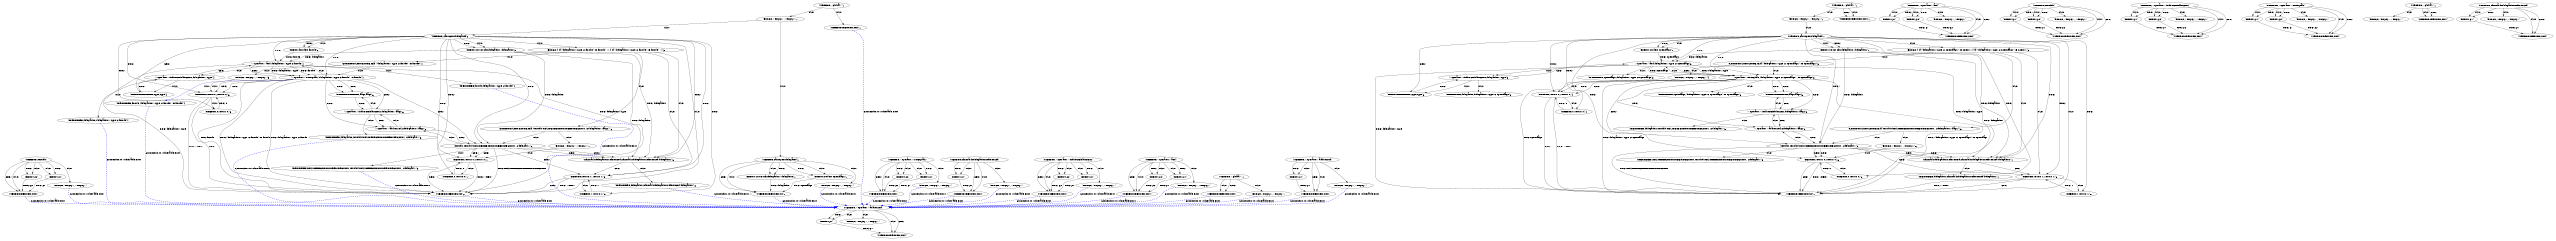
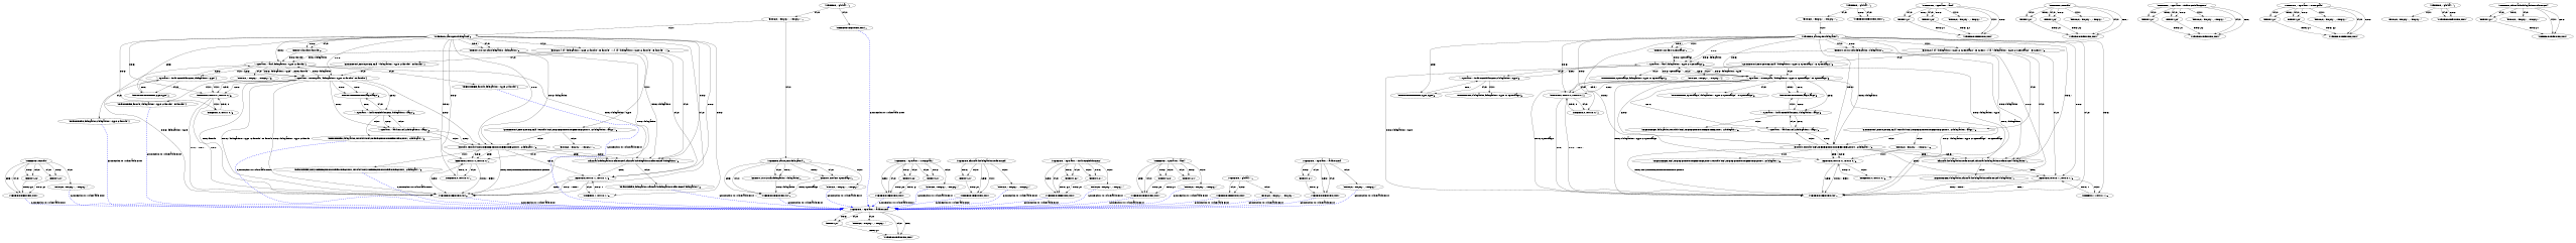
  digraph {
    n1 [label=<(METHOD,&lt;operator&gt;.addressOf)>]
    n2 [label=<(PARAM,p1)>]
    n3 [label=<(BLOCK,&lt;empty&gt;,&lt;empty&gt;)>]
    n4 [label=<(METHOD_RETURN,ANY)>]
    n5 [label=<(METHOD,&lt;global&gt;)<SUB>1</SUB>>]
    n6 [label=<(BLOCK,&lt;empty&gt;,&lt;empty&gt;)<SUB>1</SUB>>]
    n7 [label=<(METHOD_RETURN,ANY)<SUB>1</SUB>>]
    n8 [label=<(METHOD,can_open_delegated)<SUB>1</SUB>>]
    n9 [label=<(PARAM,struct nfs_delegation *delegation)<SUB>1</SUB>>]
    n10 [label=<(PARAM,mode_t open_flags)<SUB>1</SUB>>]
    n11 [label=<(BLOCK,{ 	if ((delegation-&gt;type &amp; open_flags) != open_...,{ 	if ((delegation-&gt;type &amp; open_flags) != open_...)<SUB>2</SUB>>]
    n12 [label=<(&lt;operator&gt;.notEquals,(delegation-&gt;type &amp; open_flags) != open_flags)<SUB>3</SUB>>]
    n13 [label=<(&lt;operator&gt;.and,delegation-&gt;type &amp; open_flags)<SUB>3</SUB>>]
    n14 [label=<(FIELD_IDENTIFIER,type,type)<SUB>3</SUB>>]
    n15 [label=<(RETURN,return 0;,return 0;)<SUB>4</SUB>>]
    n16 [label=<(LITERAL,0,return 0;)<SUB>4</SUB>>]
    n17 [label=<(test_bit,test_bit(NFS_DELEGATION_NEED_RECLAIM, &amp;delegati...)<SUB>5</SUB>>]
    n18 [label=<(RETURN,return 0;,return 0;)<SUB>6</SUB>>]
    n19 [label=<(LITERAL,0,return 0;)<SUB>6</SUB>>]
    n20 [label=<(nfs_mark_delegation_referenced,nfs_mark_delegation_referenced(delegation))<SUB>7</SUB>>]
    n21 [label=<(RETURN,return 1;,return 1;)<SUB>8</SUB>>]
    n22 [label=<(LITERAL,1,return 1;)<SUB>8</SUB>>]
    n23 [label=<(METHOD_RETURN,int)<SUB>1</SUB>>]
    n24 [label=<(CONTROL_STRUCTURE,IF,if ((delegation-&gt;type &amp; open_flags) != open_flags))<SUB>3</SUB>>]
    n25 [label=<(CONTROL_STRUCTURE,IF,if (test_bit(NFS_DELEGATION_NEED_RECLAIM, &amp;delegation-&gt;flags)))<SUB>5</SUB>>]
    n26 [label=<(IDENTIFIER,open_flags,(delegation-&gt;type &amp; open_flags) != open_flags)<SUB>3</SUB>>]
    n27 [label=<(&lt;operator&gt;.addressOf,&amp;delegation-&gt;flags)<SUB>5</SUB>>]
    n28 [label=<(&lt;operator&gt;.indirectFieldAccess,delegation-&gt;flags)<SUB>5</SUB>>]
    n29 [label=<(FIELD_IDENTIFIER,flags,flags)<SUB>5</SUB>>]
    n30 [label=<(&lt;operator&gt;.indirectFieldAccess,delegation-&gt;type)<SUB>3</SUB>>]
    n31 [label=<(IDENTIFIER,open_flags,delegation-&gt;type &amp; open_flags)<SUB>3</SUB>>]
    n32 [label=<(IDENTIFIER,NFS_DELEGATION_NEED_RECLAIM,test_bit(NFS_DELEGATION_NEED_RECLAIM, &amp;delegati...)<SUB>5</SUB>>]
    n33 [label=<(IDENTIFIER,delegation,nfs_mark_delegation_referenced(delegation))<SUB>7</SUB>>]
    n34 [label=<(BLOCK,&lt;empty&gt;,&lt;empty&gt;)<SUB>4</SUB>>]
    n35 [label=<(BLOCK,&lt;empty&gt;,&lt;empty&gt;)<SUB>6</SUB>>]
    n36 [label=<(IDENTIFIER,delegation,test_bit(NFS_DELEGATION_NEED_RECLAIM, &amp;delegati...)<SUB>5</SUB>>]
    n37 [label=<(IDENTIFIER,delegation,delegation-&gt;type &amp; open_flags)<SUB>3</SUB>>]
    n38 [label=<(METHOD,&lt;operator&gt;.and)>]
    n39 [label=<(PARAM,p1)>]
    n40 [label=<(PARAM,p2)>]
    n41 [label=<(BLOCK,&lt;empty&gt;,&lt;empty&gt;)>]
    n42 [label=<(METHOD_RETURN,ANY)>]
    n43 [label=<(METHOD,test_bit)>]
    n44 [label=<(PARAM,p1)>]
    n45 [label=<(PARAM,p2)>]
    n46 [label=<(BLOCK,&lt;empty&gt;,&lt;empty&gt;)>]
    n47 [label=<(METHOD_RETURN,ANY)>]
    n48 [label=<(METHOD,&lt;operator&gt;.indirectFieldAccess)>]
    n49 [label=<(PARAM,p1)>]
    n50 [label=<(PARAM,p2)>]
    n51 [label=<(BLOCK,&lt;empty&gt;,&lt;empty&gt;)>]
    n52 [label=<(METHOD_RETURN,ANY)>]
    n53 [label=<(METHOD,&lt;operator&gt;.notEquals)>]
    n54 [label=<(PARAM,p1)>]
    n55 [label=<(PARAM,p2)>]
    n56 [label=<(BLOCK,&lt;empty&gt;,&lt;empty&gt;)>]
    n57 [label=<(METHOD_RETURN,ANY)>]
    n58 [label=<(METHOD,&lt;global&gt;)<SUB>1</SUB>>]
    n59 [label=<(BLOCK,&lt;empty&gt;,&lt;empty&gt;)>]
    n60 [label=<(METHOD_RETURN,ANY)>]
    n61 [label=<(METHOD,nfs_mark_delegation_referenced)>]
    n62 [label=<(PARAM,p1)>]
    n63 [label=<(BLOCK,&lt;empty&gt;,&lt;empty&gt;)>]
    n64 [label=<(METHOD_RETURN,ANY)>]
    n65 [label=<(METHOD,test_bit)>]
    n66 [label=<(PARAM,p1)>]
    n67 [label=<(PARAM,p2)>]
    n68 [label=<(BLOCK,&lt;empty&gt;,&lt;empty&gt;)>]
    n69 [label=<(METHOD_RETURN,ANY)>]
    n70 [label=<(METHOD,&lt;global&gt;)<SUB>1</SUB>>]
    n71 [label=<(BLOCK,&lt;empty&gt;,&lt;empty&gt;)<SUB>1</SUB>>]
    n72 [label=<(METHOD_RETURN,ANY)<SUB>1</SUB>>]
    n73 [label=<(METHOD,can_open_delegated)<SUB>1</SUB>>]
    n74 [label=<(METHOD,can_open_delegated)<SUB>2</SUB>>]
    n75 [label=<(PARAM,struct nfs_delegation *delegation)<SUB>1</SUB>>]
    n76 [label=<(PARAM,mode_t open_flags)<SUB>1</SUB>>]
    n77 [label=<(BLOCK,&lt;empty&gt;,&lt;empty&gt;)>]
    n78 [label=<(METHOD_RETURN,int)<SUB>1</SUB>>]
    n79 [label=<(PARAM,struct nfs_delegation *delegation)<SUB>2</SUB>>]
    n80 [label=<(PARAM,fmode_t fmode)<SUB>2</SUB>>]
    n81 [label=<(BLOCK,{ 	if ((delegation-&gt;type &amp; fmode) != fmode)  		...,{ 	if ((delegation-&gt;type &amp; fmode) != fmode)  		...)<SUB>3</SUB>>]
    n82 [label=<(&lt;operator&gt;.notEquals,(delegation-&gt;type &amp; fmode) != fmode)<SUB>4</SUB>>]
    n83 [label=<(&lt;operator&gt;.and,delegation-&gt;type &amp; fmode)<SUB>4</SUB>>]
    n84 [label=<(FIELD_IDENTIFIER,type,type)<SUB>4</SUB>>]
    n85 [label=<(RETURN,return 0;,return 0;)<SUB>5</SUB>>]
    n86 [label=<(LITERAL,0,return 0;)<SUB>5</SUB>>]
    n87 [label=<(test_bit,test_bit(NFS_DELEGATION_NEED_RECLAIM, &amp;delegati...)<SUB>6</SUB>>]
    n88 [label=<(RETURN,return 0;,return 0;)<SUB>7</SUB>>]
    n89 [label=<(LITERAL,0,return 0;)<SUB>7</SUB>>]
    n90 [label=<(nfs_mark_delegation_referenced,nfs_mark_delegation_referenced(delegation))<SUB>8</SUB>>]
    n91 [label=<(RETURN,return 1;,return 1;)<SUB>9</SUB>>]
    n92 [label=<(LITERAL,1,return 1;)<SUB>9</SUB>>]
    n93 [label=<(METHOD_RETURN,int)<SUB>2</SUB>>]
    n94 [label=<(CONTROL_STRUCTURE,IF,if ((delegation-&gt;type &amp; fmode) != fmode))<SUB>4</SUB>>]
    n95 [label=<(CONTROL_STRUCTURE,IF,if (test_bit(NFS_DELEGATION_NEED_RECLAIM, &amp;delegation-&gt;flags)))<SUB>6</SUB>>]
    n96 [label=<(IDENTIFIER,fmode,(delegation-&gt;type &amp; fmode) != fmode)<SUB>4</SUB>>]
    n97 [label=<(&lt;operator&gt;.addressOf,&amp;delegation-&gt;flags)<SUB>6</SUB>>]
    n98 [label=<(&lt;operator&gt;.indirectFieldAccess,delegation-&gt;flags)<SUB>6</SUB>>]
    n99 [label=<(FIELD_IDENTIFIER,flags,flags)<SUB>6</SUB>>]
    n100 [label=<(&lt;operator&gt;.indirectFieldAccess,delegation-&gt;type)<SUB>4</SUB>>]
    n101 [label=<(IDENTIFIER,fmode,delegation-&gt;type &amp; fmode)<SUB>4</SUB>>]
    n102 [label=<(IDENTIFIER,NFS_DELEGATION_NEED_RECLAIM,test_bit(NFS_DELEGATION_NEED_RECLAIM, &amp;delegati...)<SUB>6</SUB>>]
    n103 [label=<(IDENTIFIER,delegation,nfs_mark_delegation_referenced(delegation))<SUB>8</SUB>>]
    n104 [label=<(BLOCK,&lt;empty&gt;,&lt;empty&gt;)<SUB>5</SUB>>]
    n105 [label=<(BLOCK,&lt;empty&gt;,&lt;empty&gt;)<SUB>7</SUB>>]
    n106 [label=<(IDENTIFIER,delegation,test_bit(NFS_DELEGATION_NEED_RECLAIM, &amp;delegati...)<SUB>6</SUB>>]
    n107 [label=<(IDENTIFIER,delegation,delegation-&gt;type &amp; fmode)<SUB>4</SUB>>]
    n108 [label=<(METHOD,&lt;operator&gt;.notEquals)>]
    n109 [label=<(PARAM,p1)>]
    n110 [label=<(PARAM,p2)>]
    n111 [label=<(BLOCK,&lt;empty&gt;,&lt;empty&gt;)>]
    n112 [label=<(METHOD_RETURN,ANY)>]
    n113 [label=<(METHOD,nfs_mark_delegation_referenced)>]
    n114 [label=<(PARAM,p1)>]
    n115 [label=<(BLOCK,&lt;empty&gt;,&lt;empty&gt;)>]
    n116 [label=<(METHOD_RETURN,ANY)>]
    n117 [label=<(METHOD,&lt;operator&gt;.indirectFieldAccess)>]
    n118 [label=<(PARAM,p1)>]
    n119 [label=<(PARAM,p2)>]
    n120 [label=<(BLOCK,&lt;empty&gt;,&lt;empty&gt;)>]
    n121 [label=<(METHOD_RETURN,ANY)>]
    n122 [label=<(METHOD,&lt;operator&gt;.and)>]
    n123 [label=<(PARAM,p1)>]
    n124 [label=<(PARAM,p2)>]
    n125 [label=<(BLOCK,&lt;empty&gt;,&lt;empty&gt;)>]
    n126 [label=<(METHOD_RETURN,ANY)>]
    n127 [label=<(METHOD,&lt;global&gt;)<SUB>1</SUB>>]
    n128 [label=<(BLOCK,&lt;empty&gt;,&lt;empty&gt;)>]
    n129 [label=<(METHOD_RETURN,ANY)>]
    n130 [label=<(METHOD,&lt;operator&gt;.addressOf)>]
    n131 [label=<(PARAM,p1)>]
    n132 [label=<(BLOCK,&lt;empty&gt;,&lt;empty&gt;)>]
    n133 [label=<(METHOD_RETURN,ANY)>]
    n1 -> n2 [label="AST: "]
    n1 -> n2 [label="DDG: "]
    n1 -> n3 [label="AST: "]
    n1 -> n4 [label="AST: "]
    n1 -> n4 [label="CFG: "]
    n2 -> n4 [label="DDG: p1"]
    n5 -> n6 [label="AST: "]
    n5 -> n7 [label="AST: "]
    n5 -> n7 [label="CFG: "]
    n6 -> n8 [label="AST: "]
    n8 -> n9 [label="AST: "]
    n8 -> n9 [label="DDG: "]
    n8 -> n10 [label="AST: "]
    n8 -> n10 [label="DDG: "]
    n8 -> n11 [label="AST: "]
    n8 -> n12 [label="DDG: "]
    n8 -> n13 [label="DDG: "]
    n8 -> n14 [label="CFG: "]
    n8 -> n15 [label="DDG: "]
    n8 -> n16 [label="DDG: "]
    n8 -> n17 [label="DDG: "]
    n8 -> n18 [label="DDG: "]
    n8 -> n19 [label="DDG: "]
    n8 -> n20 [label="DDG: "]
    n8 -> n21 [label="DDG: "]
    n8 -> n22 [label="DDG: "]
    n8 -> n23 [label="AST: "]
    n9 -> n13 [label="DDG: delegation"]
    n9 -> n17 [label="DDG: delegation"]
    n9 -> n20 [label="DDG: delegation"]
    n9 -> n23 [label="DDG: delegation"]
    n10 -> n13 [label="DDG: open_flags"]
    n11 -> n20 [label="AST: "]
    n11 -> n21 [label="AST: "]
    n11 -> n24 [label="AST: "]
    n11 -> n25 [label="AST: "]
    n12 -> n13 [label="AST: "]
    n12 -> n15 [label="CFG: "]
    n12 -> n15 [label="CDG: "]
    n12 -> n17 [label="CDG: "]
    n12 -> n23 [label="DDG: delegation-&gt;type &amp; open_flags"]
    n12 -> n23 [label="DDG: open_flags"]
    n12 -> n23 [label="DDG: (delegation-&gt;type &amp; open_flags) != open_flags"]
    n12 -> n26 [label="AST: "]
    n12 -> n27 [label="CDG: "]
    n12 -> n28 [label="CDG: "]
    n12 -> n29 [label="CFG: "]
    n12 -> n29 [label="CDG: "]
    n13 -> n12 [label="CFG: "]
    n13 -> n12 [label="DDG: delegation-&gt;type"]
    n13 -> n12 [label="DDG: open_flags"]
    n13 -> n20 [label="DDG: delegation-&gt;type"]
    n13 -> n23 [label="DDG: delegation-&gt;type"]
    n13 -> n30 [label="AST: "]
    n13 -> n31 [label="AST: "]
    n14 -> n30 [label="CFG: "]
    n15 -> n16 [label="AST: "]
    n15 -> n23 [label="CFG: "]
    n15 -> n23 [label="DDG: &lt;RET&gt;"]
    n16 -> n15 [label="DDG: 0"]
    n17 -> n18 [label="CFG: "]
    n17 -> n18 [label="CDG: "]
    n17 -> n20 [label="CFG: "]
    n17 -> n20 [label="CDG: "]
    n17 -> n21 [label="CDG: "]
    n17 -> n23 [label="DDG: NFS_DELEGATION_NEED_RECLAIM"]
    n17 -> n27 [label="AST: "]
    n17 -> n32 [label="AST: "]
    n18 -> n19 [label="AST: "]
    n18 -> n23 [label="CFG: "]
    n18 -> n23 [label="DDG: &lt;RET&gt;"]
    n19 -> n18 [label="DDG: 0"]
    n20 -> n21 [label="CFG: "]
    n20 -> n33 [label="AST: "]
    n21 -> n22 [label="AST: "]
    n21 -> n23 [label="CFG: "]
    n21 -> n23 [label="DDG: &lt;RET&gt;"]
    n22 -> n21 [label="DDG: 1"]
    n24 -> n12 [label="AST: "]
    n24 -> n34 [label="AST: "]
    n25 -> n17 [label="AST: "]
    n25 -> n35 [label="AST: "]
    n27 -> n17 [label="CFG: "]
    n27 -> n28 [label="AST: "]
    n28 -> n27 [label="CFG: "]
    n28 -> n29 [label="AST: "]
    n28 -> n36 [label="AST: "]
    n29 -> n28 [label="CFG: "]
    n30 -> n13 [label="CFG: "]
    n30 -> n14 [label="AST: "]
    n30 -> n37 [label="AST: "]
    n34 -> n15 [label="AST: "]
    n35 -> n18 [label="AST: "]
    n38 -> n39 [label="AST: "]
    n38 -> n39 [label="DDG: "]
    n38 -> n40 [label="AST: "]
    n38 -> n40 [label="DDG: "]
    n38 -> n41 [label="AST: "]
    n38 -> n42 [label="AST: "]
    n38 -> n42 [label="CFG: "]
    n39 -> n42 [label="DDG: p1"]
    n40 -> n42 [label="DDG: p2"]
    n43 -> n44 [label="AST: "]
    n43 -> n44 [label="DDG: "]
    n43 -> n45 [label="AST: "]
    n43 -> n45 [label="DDG: "]
    n43 -> n46 [label="AST: "]
    n43 -> n47 [label="AST: "]
    n43 -> n47 [label="CFG: "]
    n44 -> n47 [label="DDG: p1"]
    n45 -> n47 [label="DDG: p2"]
    n48 -> n49 [label="AST: "]
    n48 -> n49 [label="DDG: "]
    n48 -> n50 [label="AST: "]
    n48 -> n50 [label="DDG: "]
    n48 -> n51 [label="AST: "]
    n48 -> n52 [label="AST: "]
    n48 -> n52 [label="CFG: "]
    n49 -> n52 [label="DDG: p1"]
    n50 -> n52 [label="DDG: p2"]
    n53 -> n54 [label="AST: "]
    n53 -> n54 [label="DDG: "]
    n53 -> n55 [label="AST: "]
    n53 -> n55 [label="DDG: "]
    n53 -> n56 [label="AST: "]
    n53 -> n57 [label="AST: "]
    n53 -> n57 [label="CFG: "]
    n54 -> n57 [label="DDG: p1"]
    n55 -> n57 [label="DDG: p2"]
    n58 -> n59 [label="AST: "]
    n58 -> n60 [label="AST: "]
    n58 -> n60 [label="CFG: "]
    n61 -> n62 [label="AST: "]
    n61 -> n62 [label="DDG: "]
    n61 -> n63 [label="AST: "]
    n61 -> n64 [label="AST: "]
    n61 -> n64 [label="CFG: "]
    n62 -> n64 [label="DDG: p1"]
    n65 -> n66 [label="AST: "]
    n65 -> n66 [label="DDG: "]
    n65 -> n67 [label="AST: "]
    n65 -> n67 [label="DDG: "]
    n65 -> n68 [label="AST: "]
    n65 -> n69 [label="AST: "]
    n65 -> n69 [label="CFG: "]
    n66 -> n69 [label="DDG: p1"]
    n67 -> n69 [label="DDG: p2"]
    n68 -> n1 [color=blue label="Connection to Vulnerable Root" penwidth=2.0 style=dashed]
    n69 -> n1 [color=blue label="Connection to Vulnerable Root" penwidth=2.0 style=dashed]
    n70 -> n71 [label="AST: "]
    n70 -> n72 [label="AST: "]
    n71 -> n73 [label="AST: "]
    n71 -> n74 [label="AST: "]
    n72 -> n1 [color=blue label="Connection to Vulnerable Root" penwidth=2.0 style=dashed]
    n73 -> n75 [label="AST: "]
    n73 -> n75 [label="DDG: "]
    n73 -> n76 [label="AST: "]
    n73 -> n76 [label="DDG: "]
    n73 -> n77 [label="AST: "]
    n73 -> n78 [label="AST: "]
    n73 -> n78 [label="CFG: "]
    n74 -> n79 [label="AST: "]
    n74 -> n79 [label="DDG: "]
    n74 -> n80 [label="AST: "]
    n74 -> n80 [label="DDG: "]
    n74 -> n81 [label="AST: "]
    n74 -> n82 [label="DDG: "]
    n74 -> n83 [label="DDG: "]
    n74 -> n84 [label="CFG: "]
    n74 -> n85 [label="DDG: "]
    n74 -> n86 [label="DDG: "]
    n74 -> n87 [label="DDG: "]
    n74 -> n88 [label="DDG: "]
    n74 -> n89 [label="DDG: "]
    n74 -> n90 [label="DDG: "]
    n74 -> n91 [label="DDG: "]
    n74 -> n92 [label="DDG: "]
    n74 -> n93 [label="AST: "]
    n75 -> n78 [label="DDG: delegation"]
    n76 -> n78 [label="DDG: open_flags"]
    n77 -> n1 [color=blue label="Connection to Vulnerable Root" penwidth=2.0 style=dashed]
    n78 -> n1 [color=blue label="Connection to Vulnerable Root" penwidth=2.0 style=dashed]
    n79 -> n83 [label="DDG: delegation"]
    n79 -> n87 [label="DDG: delegation"]
    n79 -> n90 [label="DDG: delegation"]
    n79 -> n93 [label="DDG: delegation"]
    n80 -> n83 [label="DDG: fmode"]
    n81 -> n90 [label="AST: "]
    n81 -> n91 [label="AST: "]
    n81 -> n94 [label="AST: "]
    n81 -> n95 [label="AST: "]
-   n82 -> n83 [label="AST: "]
+   n82 -> n83 [label="DDG: delegation"]
    n82 -> n85 [label="CFG: "]
    n82 -> n85 [label="CDG: "]
    n82 -> n87 [label="CDG: "]
    n82 -> n93 [label="DDG: delegation-&gt;type &amp; fmode"]
    n82 -> n93 [label="DDG: fmode"]
    n82 -> n93 [label="DDG: (delegation-&gt;type &amp; fmode) != fmode"]
-   n82 -> n96 [label="AST: " color=blue]
+   n82 -> n96 [label="AST: "]
    n82 -> n97 [label="CDG: "]
    n82 -> n98 [label="CDG: "]
    n82 -> n99 [label="CFG: "]
    n82 -> n99 [label="CDG: "]
    n83 -> n82 [label="CFG: "]
    n83 -> n82 [label="DDG: delegation-&gt;type"]
    n83 -> n82 [label="DDG: fmode"]
    n83 -> n90 [label="DDG: delegation-&gt;type"]
    n83 -> n93 [label="DDG: delegation-&gt;type"]
    n83 -> n100 [label="AST: "]
    n83 -> n101 [label="AST: "]
    n84 -> n100 [label="CFG: "]
    n85 -> n86 [label="AST: "]
    n85 -> n93 [label="CFG: "]
    n85 -> n93 [label="DDG: &lt;RET&gt;"]
    n86 -> n85 [label="DDG: 0"]
    n87 -> n88 [label="CFG: "]
    n87 -> n88 [label="CDG: "]
    n87 -> n90 [label="CFG: "]
    n87 -> n90 [label="CDG: "]
    n87 -> n91 [label="CDG: "]
    n87 -> n93 [label="DDG: NFS_DELEGATION_NEED_RECLAIM"]
    n87 -> n97 [label="AST: "]
    n87 -> n102 [label="AST: "]
    n88 -> n89 [label="AST: "]
    n88 -> n93 [label="CFG: "]
    n88 -> n93 [label="DDG: &lt;RET&gt;"]
    n89 -> n88 [label="DDG: 0"]
    n90 -> n91 [label="CFG: "]
    n90 -> n103 [label="AST: "]
    n91 -> n92 [label="AST: "]
    n91 -> n93 [label="CFG: "]
    n91 -> n93 [label="DDG: &lt;RET&gt;"]
    n92 -> n91 [label="DDG: 1"]
    n93 -> n1 [color=blue label="Connection to Vulnerable Root" penwidth=2.0 style=dashed]
    n94 -> n82 [label="AST: "]
    n94 -> n104 [label="AST: "]
    n95 -> n87 [label="AST: "]
    n95 -> n105 [label="AST: "]
    n96 -> n1 [color=blue label="Connection to Vulnerable Root" penwidth=2.0 style=dashed]
    n97 -> n87 [label="CFG: "]
    n97 -> n98 [label="AST: "]
    n98 -> n97 [label="CFG: "]
    n98 -> n99 [label="AST: "]
    n98 -> n106 [label="AST: "]
    n99 -> n98 [label="CFG: "]
    n100 -> n83 [label="CFG: "]
    n100 -> n84 [label="AST: "]
    n100 -> n107 [label="AST: "]
    n101 -> n1 [color=blue label="Connection to Vulnerable Root" penwidth=2.0 style=dashed]
    n102 -> n1 [color=blue label="Connection to Vulnerable Root" penwidth=2.0 style=dashed]
    n103 -> n1 [color=blue label="Connection to Vulnerable Root" penwidth=2.0 style=dashed]
    n104 -> n85 [label="AST: "]
    n105 -> n88 [label="AST: "]
    n106 -> n1 [color=blue label="Connection to Vulnerable Root" penwidth=2.0 style=dashed]
    n107 -> n1 [color=blue label="Connection to Vulnerable Root" penwidth=2.0 style=dashed]
    n108 -> n109 [label="AST: "]
    n108 -> n109 [label="DDG: "]
    n108 -> n110 [label="AST: "]
    n108 -> n110 [label="DDG: "]
    n108 -> n111 [label="AST: "]
    n108 -> n112 [label="AST: "]
    n108 -> n112 [label="CFG: "]
    n109 -> n112 [label="DDG: p1"]
    n110 -> n112 [label="DDG: p2"]
    n111 -> n1 [color=blue label="Connection to Vulnerable Root" penwidth=2.0 style=dashed]
    n112 -> n1 [color=blue label="Connection to Vulnerable Root" penwidth=2.0 style=dashed]
    n113 -> n114 [label="AST: "]
    n113 -> n114 [label="DDG: "]
    n113 -> n115 [label="AST: "]
    n113 -> n116 [label="AST: "]
    n113 -> n116 [label="CFG: "]
    n114 -> n116 [label="DDG: p1"]
    n115 -> n1 [color=blue label="Connection to Vulnerable Root" penwidth=2.0 style=dashed]
    n116 -> n1 [color=blue label="Connection to Vulnerable Root" penwidth=2.0 style=dashed]
    n117 -> n118 [label="AST: "]
    n117 -> n118 [label="DDG: "]
    n117 -> n119 [label="AST: "]
    n117 -> n119 [label="DDG: "]
    n117 -> n120 [label="AST: "]
    n117 -> n121 [label="AST: "]
    n117 -> n121 [label="CFG: "]
    n118 -> n121 [label="DDG: p1"]
    n119 -> n121 [label="DDG: p2"]
    n120 -> n1 [color=blue label="Connection to Vulnerable Root" penwidth=2.0 style=dashed]
    n121 -> n1 [color=blue label="Connection to Vulnerable Root" penwidth=2.0 style=dashed]
    n122 -> n123 [label="AST: "]
    n122 -> n123 [label="DDG: "]
    n122 -> n124 [label="AST: "]
    n122 -> n124 [label="DDG: "]
    n122 -> n125 [label="AST: "]
    n122 -> n126 [label="AST: "]
    n122 -> n126 [label="CFG: "]
    n123 -> n126 [label="DDG: p1"]
    n124 -> n126 [label="DDG: p2"]
    n125 -> n1 [color=blue label="Connection to Vulnerable Root" penwidth=2.0 style=dashed]
    n126 -> n1 [color=blue label="Connection to Vulnerable Root" penwidth=2.0 style=dashed]
    n127 -> n128 [label="AST: "]
    n127 -> n129 [label="AST: "]
    n127 -> n129 [label="CFG: "]
    n128 -> n1 [color=blue label="Connection to Vulnerable Root" penwidth=2.0 style=dashed]
    n129 -> n1 [color=blue label="Connection to Vulnerable Root" penwidth=2.0 style=dashed]
    n130 -> n131 [label="AST: "]
    n130 -> n131 [label="DDG: "]
    n130 -> n132 [label="AST: "]
    n130 -> n133 [label="AST: "]
    n130 -> n133 [label="CFG: "]
    n131 -> n133 [label="DDG: p1"]
    n132 -> n1 [color=blue label="Connection to Vulnerable Root" penwidth=2.0 style=dashed]
    n133 -> n1 [color=blue label="Connection to Vulnerable Root" penwidth=2.0 style=dashed]
  }
